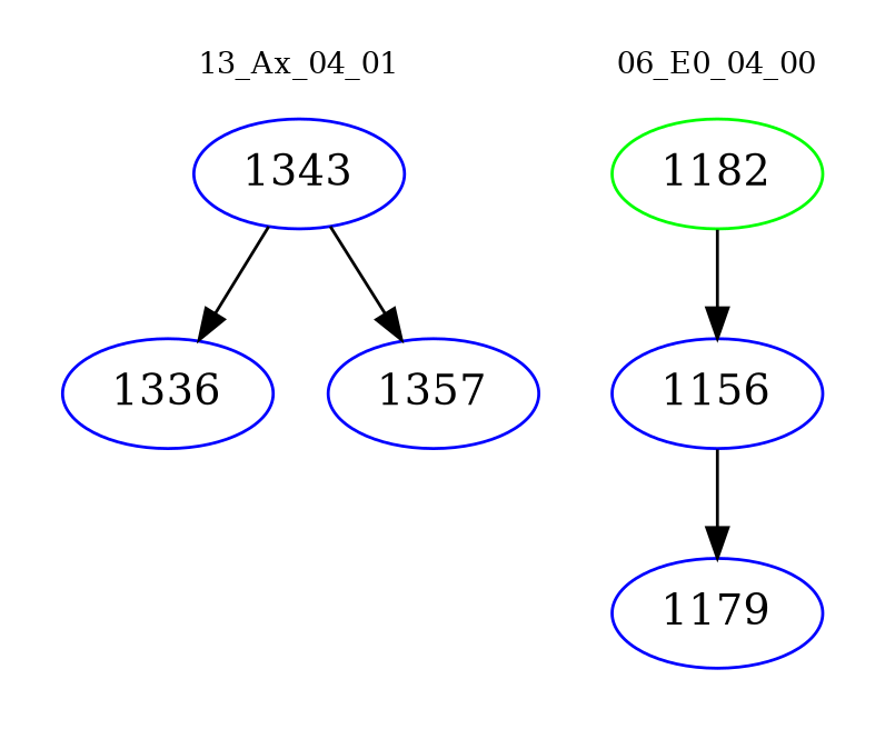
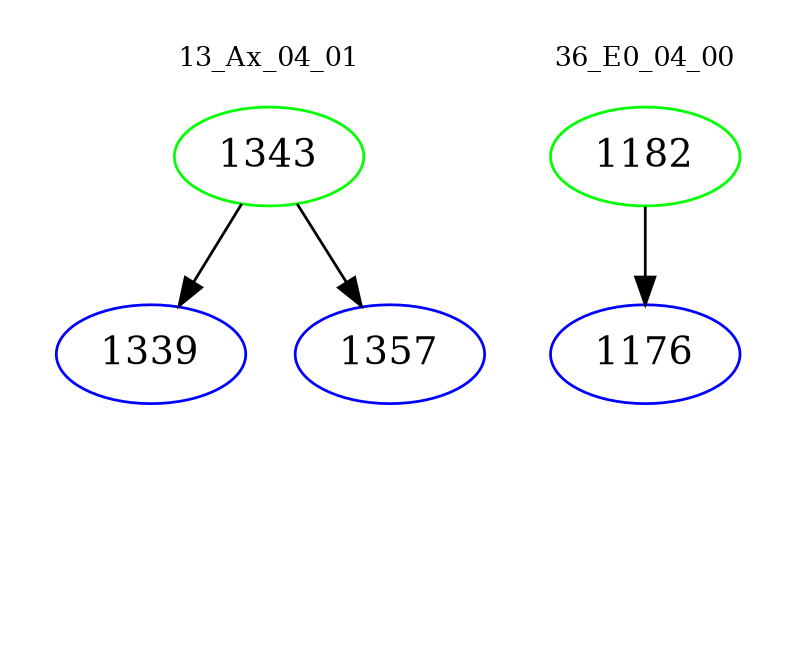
  digraph {
    node [color=blue]
    edge [color=black]
-   n1 [label=1343]
-   n2 [label=1336]
+   n1 [color=green label=1343]
+   n2 [label=1339]
    n3 [label=1357]
    n4 [color=green label=1182]
-   n5 [label=1156]
-   n6 [label=1179]
+   n5 [label=1176]
    subgraph cluster_1 {
      color=white
      fontsize=10
      label="13_Ax_04_01"
      n1
      n2
      n3
    }
    subgraph cluster_2 {
      color=white
      fontsize=10
-     label="06_E0_04_00"
+     label="36_E0_04_00"
      n4
      n5
-     n6
    }
    n1 -> n2
    n1 -> n3
    n4 -> n5
-   n5 -> n6
  }
